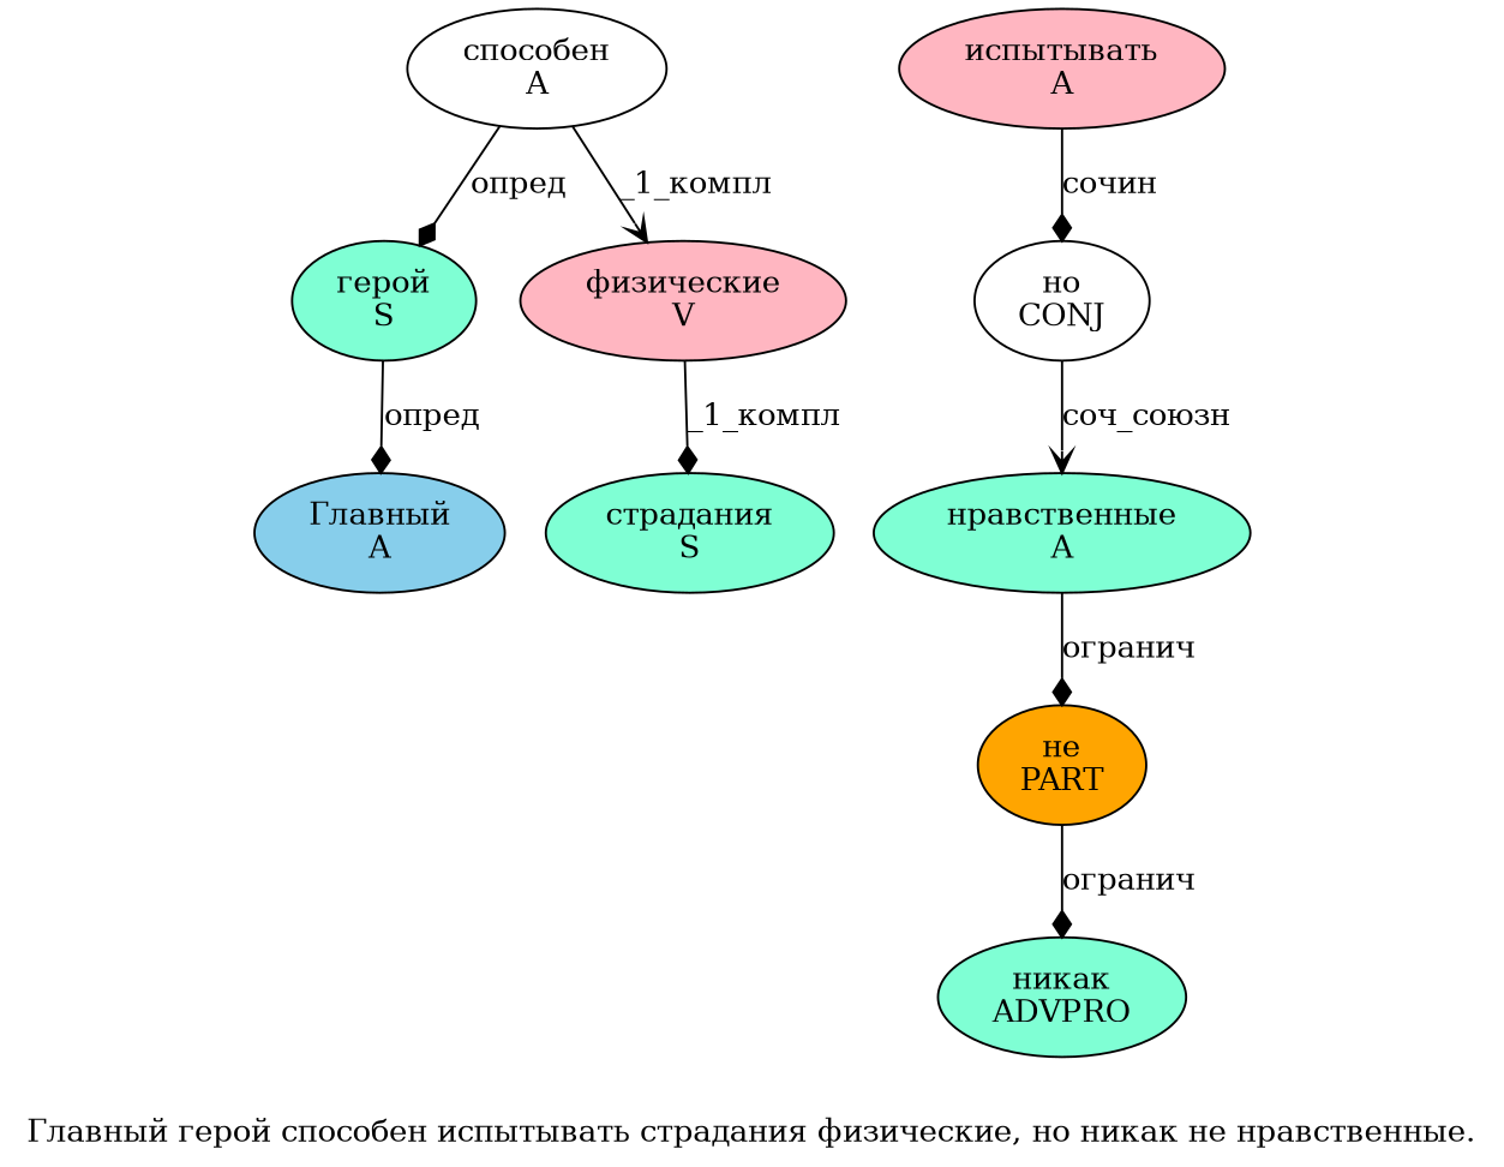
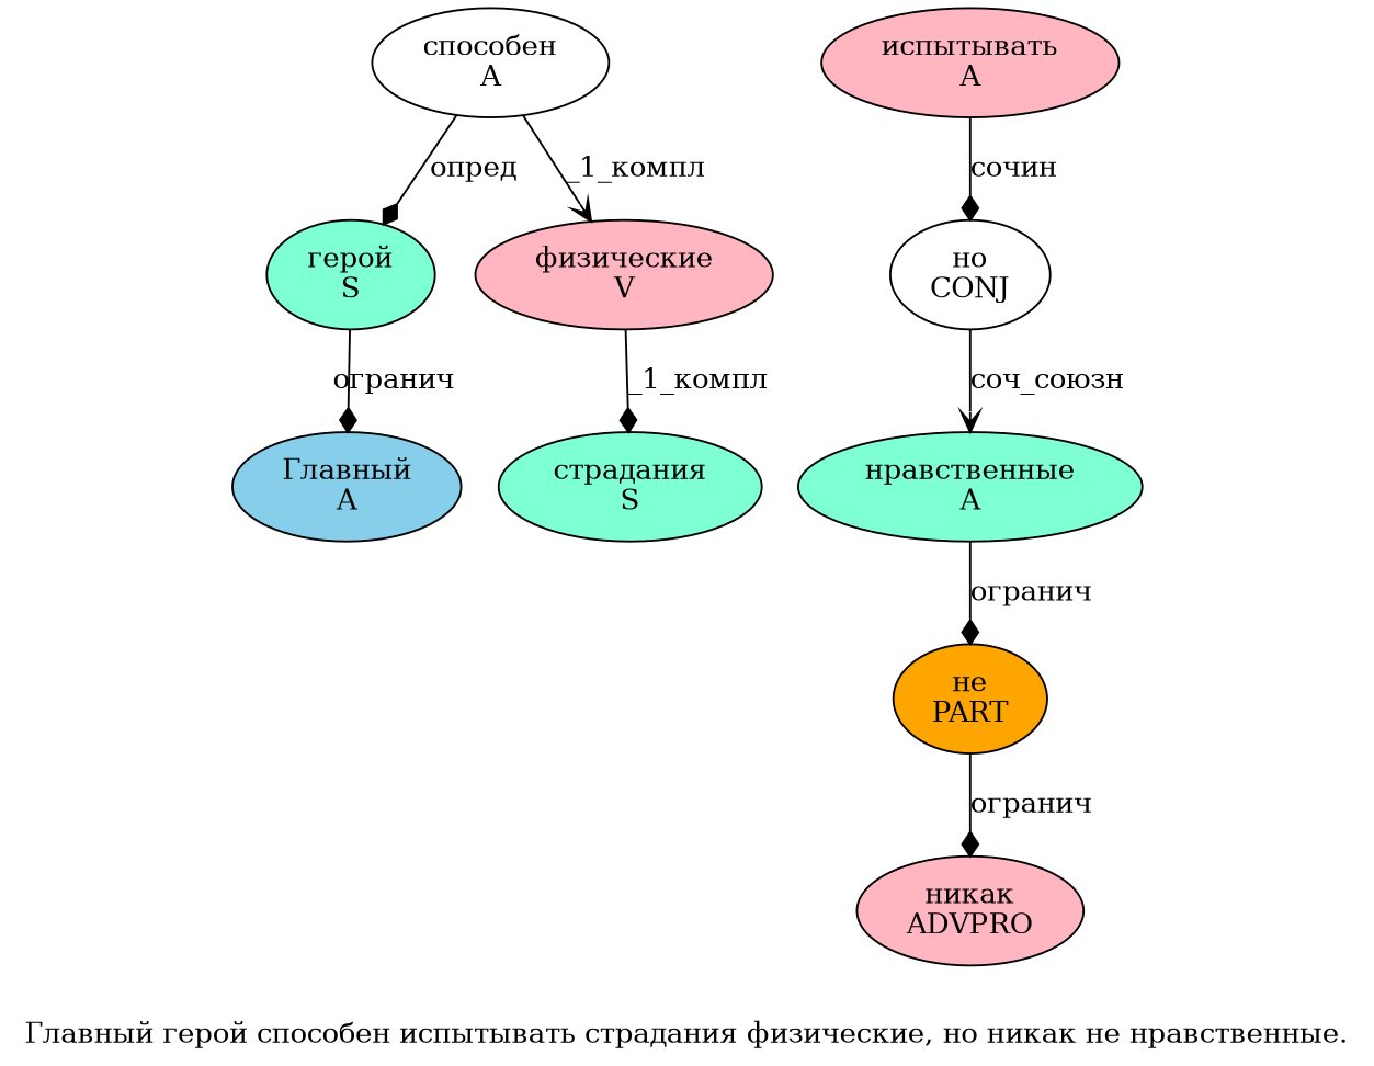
  digraph {
    label="Главный герой способен испытывать страдания физические, но никак не нравственные."
    node [fillcolor=aquamarine penwidth=1 shape=ellipse style=filled]
    edge [arrowhead=diamond]
    n1 [fillcolor=skyblue label="Главный\nA"]
    n2 [label="герой\nS"]
    n3 [fillcolor=white label="способен\nA"]
    n4 [fillcolor=lightpink label="физические\nV"]
    n5 [label="страдания\nS"]
    n6 [fillcolor=lightpink label="испытывать\nA"]
    n7 [fillcolor=white label="но\nCONJ"]
    n8 [label="нравственные\nA"]
    n9 [fillcolor=orange label="не\nPART"]
-   n10 [label="никак\nADVPRO"]
-   n2 -> n1 [label="опред"]
+   n10 [fillcolor=lightpink label="никак\nADVPRO"]
+   n2 -> n1 [label="огранич"]
    n3 -> n2 [label="опред"]
    n3 -> n4 [arrowhead=vee label="_1_компл"]
    n4 -> n5 [label="_1_компл"]
    n6 -> n7 [label="сочин"]
    n7 -> n8 [arrowhead=vee label="соч_союзн"]
    n8 -> n9 [label="огранич"]
    n9 -> n10 [label="огранич"]
  }
